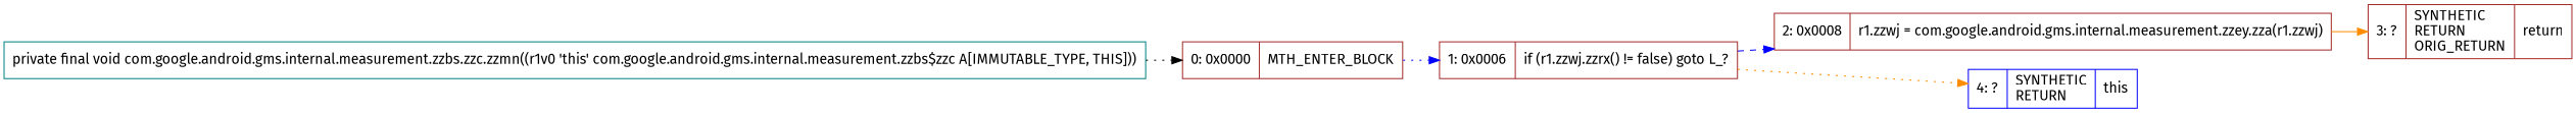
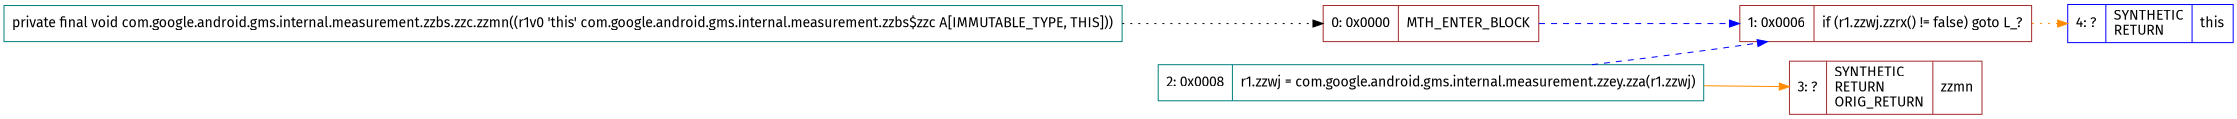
  digraph {
    fontname="Fira Sans"
    rankdir=LR
    node [color=brown fontname="Fira Sans" shape=record]
    edge [color=blue fontname="Fira Sans" style=dashed]
    n1 [label="{0\:\ 0x0000|MTH_ENTER_BLOCK\l}"]
    n2 [label="{1\:\ 0x0006|if (r1.zzwj.zzrx() != false) goto L_?\l}"]
-   n3 [label="{2\:\ 0x0008|r1.zzwj = com.google.android.gms.internal.measurement.zzey.zza(r1.zzwj)\l}"]
+   n3 [color=teal label="{2\:\ 0x0008|r1.zzwj = com.google.android.gms.internal.measurement.zzey.zza(r1.zzwj)\l}"]
    n4 [color=blue label="{4\:\ ?|SYNTHETIC\lRETURN\l|this\l}"]
-   n5 [label="{3\:\ ?|SYNTHETIC\lRETURN\lORIG_RETURN\l|return\l}"]
+   n5 [label="{3\:\ ?|SYNTHETIC\lRETURN\lORIG_RETURN\l|zzmn\l}"]
    n6 [color=teal label="{private final void com.google.android.gms.internal.measurement.zzbs.zzc.zzmn((r1v0 'this' com.google.android.gms.internal.measurement.zzbs$zzc A[IMMUTABLE_TYPE, THIS])) }"]
-   n1 -> n2 [style=dotted]
-   n2 -> n3
+   n1 -> n2
+   n3 -> n2
    n2 -> n4 [color=darkorange style=dotted]
    n3 -> n5 [color=darkorange style=solid]
    n6 -> n1 [color=black style=dotted]
  }
